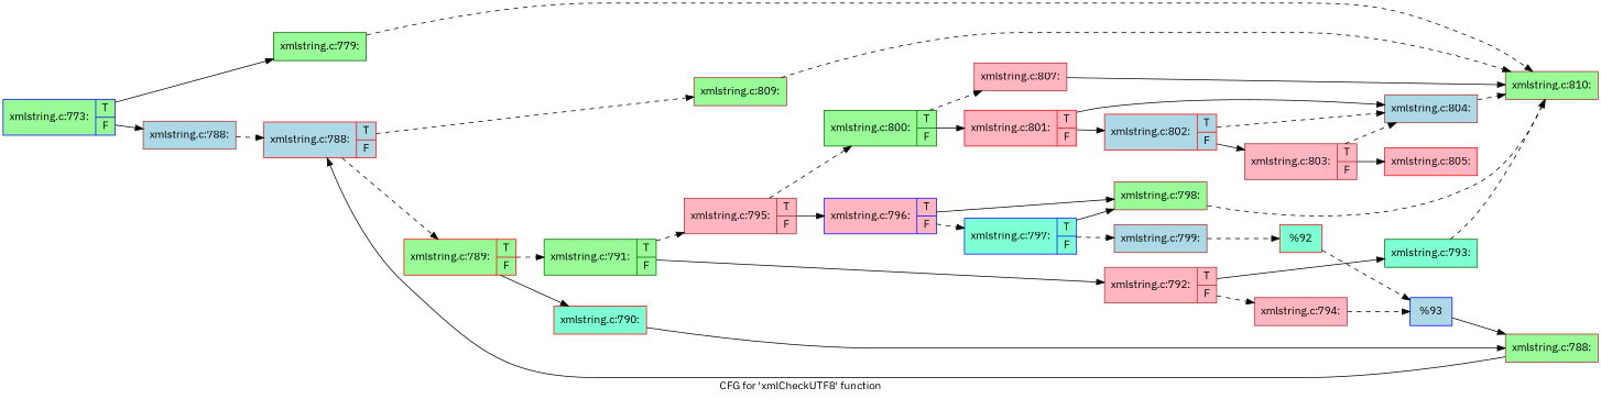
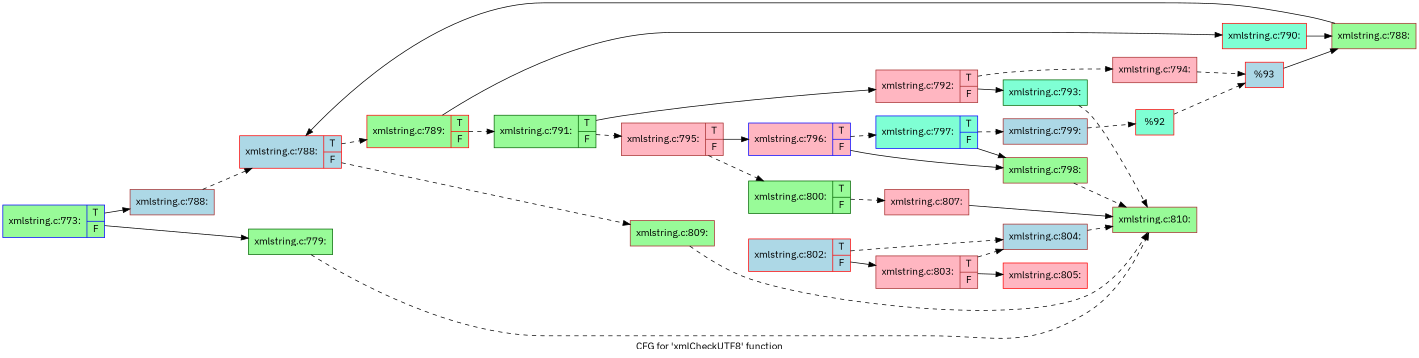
  digraph {
    fontname="IBM Plex Sans"
    label="CFG for 'xmlCheckUTF8' function"
    rankdir=LR
    node [color=brown fillcolor=palegreen fontname="IBM Plex Sans" shape=record style=filled]
    edge [fontname="IBM Plex Sans" style=dashed]
    n1 [color=blue label="{xmlstring.c:773:|{<s0>T|<s1>F}}"]
    n2 [color=darkgreen label="{xmlstring.c:779:}"]
    n3 [fillcolor=lightblue label="{xmlstring.c:788:}"]
    n4 [label="{xmlstring.c:810:}"]
    n5 [color=red fillcolor=lightblue label="{xmlstring.c:788:|{<s0>T|<s1>F}}"]
    n6 [color=red label="{xmlstring.c:789:|{<s0>T|<s1>F}}"]
    n7 [label="{xmlstring.c:809:}"]
    n8 [color=red fillcolor=aquamarine label="{xmlstring.c:790:}"]
    n9 [color=darkgreen label="{xmlstring.c:791:|{<s0>T|<s1>F}}"]
    n10 [label="{xmlstring.c:788:}"]
    n11 [fillcolor=lightpink label="{xmlstring.c:792:|{<s0>T|<s1>F}}"]
    n12 [fillcolor=lightpink label="{xmlstring.c:795:|{<s0>T|<s1>F}}"]
    n13 [color=darkgreen fillcolor=aquamarine label="{xmlstring.c:793:}"]
    n14 [fillcolor=lightpink label="{xmlstring.c:794:}"]
    n15 [color=blue fillcolor=lightpink label="{xmlstring.c:796:|{<s0>T|<s1>F}}"]
    n16 [color=darkgreen label="{xmlstring.c:800:|{<s0>T|<s1>F}}"]
-   n17 [color=blue fillcolor=lightblue label="{%93}"]
+   n17 [color=red fillcolor=lightblue label="{%93}"]
    n18 [label="{xmlstring.c:798:}"]
    n19 [color=blue fillcolor=aquamarine label="{xmlstring.c:797:|{<s0>T|<s1>F}}"]
-   n20 [color=red fillcolor=lightpink label="{xmlstring.c:801:|{<s0>T|<s1>F}}"]
    n21 [fillcolor=lightpink label="{xmlstring.c:807:}"]
    n22 [fillcolor=lightblue label="{xmlstring.c:799:}"]
    n23 [fillcolor=lightblue label="{xmlstring.c:804:}"]
    n24 [color=red fillcolor=lightblue label="{xmlstring.c:802:|{<s0>T|<s1>F}}"]
    n25 [color=red fillcolor=aquamarine label="{%92}"]
    n26 [fillcolor=lightpink label="{xmlstring.c:803:|{<s0>T|<s1>F}}"]
    n27 [color=red fillcolor=lightpink label="{xmlstring.c:805:}"]
    n1 -> n2 [style=solid]
    n1 -> n3 [style=solid]
    n2 -> n4
    n3 -> n5
    n5 -> n6
    n5 -> n7
    n6 -> n8 [style=solid]
    n6 -> n9
    n7 -> n4
    n8 -> n10 [style=solid]
    n9 -> n11 [style=solid]
    n9 -> n12
    n10 -> n5 [style=solid]
    n11 -> n13 [style=solid]
    n11 -> n14
    n12 -> n15 [style=solid]
    n12 -> n16
    n13 -> n4
    n14 -> n17
    n15 -> n18 [style=solid]
    n15 -> n19
-   n16 -> n20 [style=solid]
    n16 -> n21
    n17 -> n10 [style=solid]
    n18 -> n4
    n19 -> n18 [style=solid]
    n19 -> n22
-   n20 -> n23 [style=solid]
-   n20 -> n24 [style=solid]
    n21 -> n4 [style=solid]
    n22 -> n25
    n23 -> n4
    n24 -> n23
    n24 -> n26 [style=solid]
    n25 -> n17
    n26 -> n23
    n26 -> n27 [style=solid]
  }
